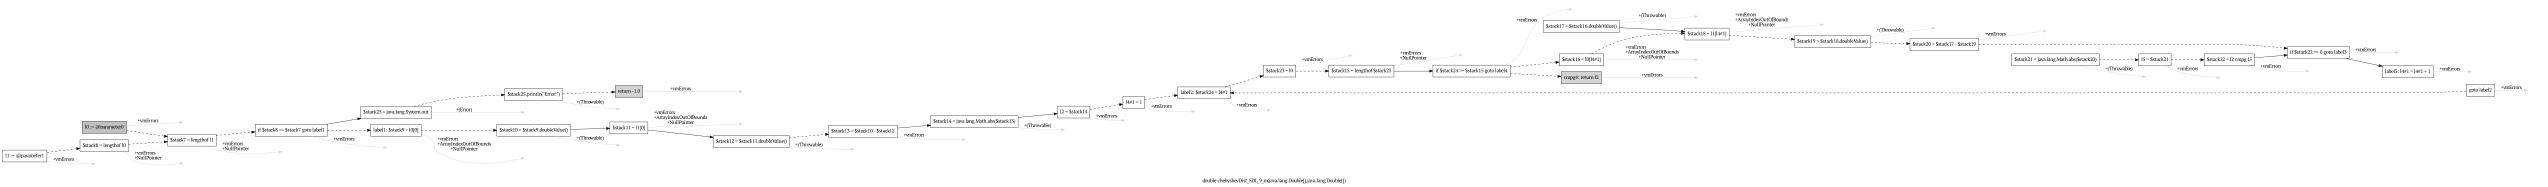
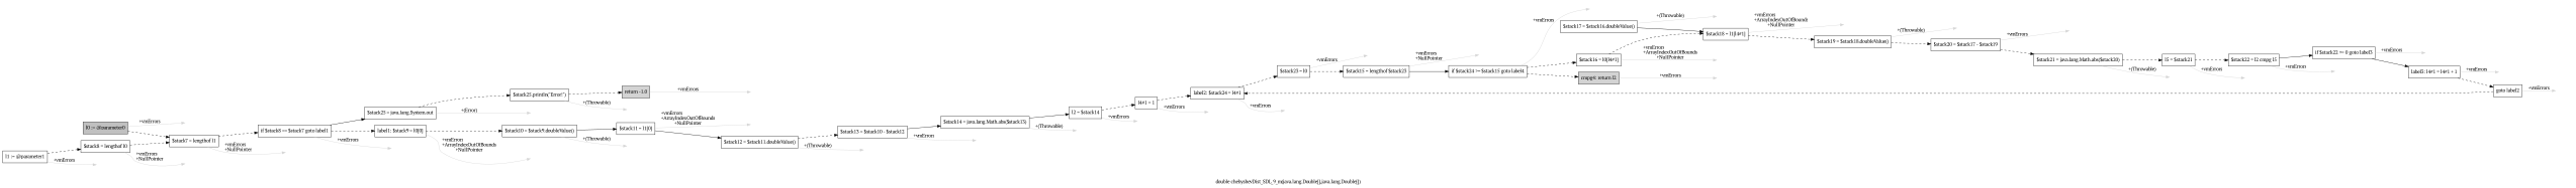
  digraph {
    fontname="PT Serif"
    label="double chebyshevDist_SDL_9_m(java.lang.Double[],java.lang.Double[])"
    rankdir=LR
    node [fontname="PT Serif" shape=box style=invis]
    edge [color=lightgray fontname="PT Serif"]
    n1 [fillcolor=gray label="l0 := @parameter0" style=filled]
    n2 [label=Esc]
    n3 [label="$stack7 = lengthof l1" style=""]
    n4 [label="l1 := @parameter1" style=""]
    n5 [label="$stack8 = lengthof l0" style=""]
    n6 [label=Esc]
    n7 [label=Esc]
    n8 [label="if $stack8 == $stack7 goto label1" style=""]
    n9 [label=Esc]
    n10 [label="$stack25 = java.lang.System.out" style=""]
    n11 [label="label1: $stack9 = l0[0]" style=""]
    n12 [label=Esc]
    n13 [label="$stack25.println(\"Error!\")" style=""]
    n14 [label=Esc]
    n15 [label="$stack10 = $stack9.doubleValue()" style=""]
    n16 [label=Esc]
    n17 [fillcolor=lightgray label="return -1.0" style=filled]
    n18 [label=Esc]
    n19 [label="$stack11 = l1[0]" style=""]
    n20 [label=Esc]
    n21 [label=Esc]
    n22 [label="$stack12 = $stack11.doubleValue()" style=""]
    n23 [label=Esc]
    n24 [label="$stack13 = $stack10 - $stack12" style=""]
    n25 [label=Esc]
    n26 [label="$stack14 = java.lang.Math.abs($stack13)" style=""]
    n27 [label=Esc]
    n28 [label="l2 = $stack14" style=""]
    n29 [label=Esc]
    n30 [label="l4#1 = 1" style=""]
    n31 [label=Esc]
    n32 [label="label2: $stack24 = l4#1" style=""]
    n33 [label=Esc]
    n34 [label="$stack23 = l0" style=""]
    n35 [label=Esc]
    n36 [label="$stack15 = lengthof $stack23" style=""]
    n37 [label=Esc]
    n38 [label="if $stack24 >= $stack15 goto label4" style=""]
    n39 [label=Esc]
    n40 [label="$stack16 = l0[l4#1]" style=""]
    n41 [fillcolor=lightgray label="cmpg4: return l2" style=filled]
    n42 [label=Esc]
    n43 [label=Esc]
    n44 [label="$stack18 = l1[l4#1]" style=""]
    n45 [label=Esc]
    n46 [label="$stack17 = $stack16.doubleValue()" style=""]
    n47 [label=Esc]
    n48 [label="$stack19 = $stack18.doubleValue()" style=""]
    n49 [label=Esc]
    n50 [label="$stack20 = $stack17 - $stack19" style=""]
    n51 [label=Esc]
    n52 [label="$stack21 = java.lang.Math.abs($stack20)" style=""]
    n53 [label=Esc]
    n54 [label="l5 = $stack21" style=""]
    n55 [label=Esc]
    n56 [label="$stack22 = l2 cmpg l5" style=""]
    n57 [label=Esc]
    n58 [label="if $stack22 >= 0 goto label3" style=""]
    n59 [label=Esc]
    n60 [label="label3: l4#1 = l4#1 + 1" style=""]
    n61 [label=Esc]
    n62 [label="goto label2" style=""]
    n63 [label=Esc]
    n64 [label=Esc]
    n1 -> n2 [label="\l+vmErrors"]
    n1 -> n3 [color=black style=dashed]
    n3 -> n8 [color=black style=dashed]
    n3 -> n9 [label="\l+vmErrors\l+NullPointer"]
    n4 -> n5 [color=black style=dashed]
    n4 -> n6 [label="\l+vmErrors"]
    n5 -> n3 [color=black style=dashed]
    n5 -> n7 [label="\l+vmErrors\l+NullPointer"]
    n8 -> n10 [color=black style=solid]
    n8 -> n11 [color=black style=dashed]
    n8 -> n12 [label="\l+vmErrors"]
    n10 -> n13 [color=black style=dashed]
    n10 -> n14 [label="\l+(Error)"]
    n11 -> n15 [color=black style=dashed]
    n11 -> n16 [label="\l+vmErrors\l+ArrayIndexOutOfBounds\l+NullPointer"]
    n13 -> n17 [color=black style=dashed]
    n13 -> n18 [label="\l+(Throwable)"]
    n15 -> n19 [color=black style=solid]
    n15 -> n20 [label="\l+(Throwable)"]
    n17 -> n21 [label="\l+vmErrors"]
    n19 -> n22 [color=black style=solid]
    n19 -> n23 [label="\l+vmErrors\l+ArrayIndexOutOfBounds\l+NullPointer"]
    n22 -> n24 [color=black style=dashed]
    n22 -> n25 [label="\l+(Throwable)"]
    n24 -> n26 [color=black style=solid]
    n24 -> n27 [label="\l+vmErrors"]
    n26 -> n28 [color=black style=solid]
    n26 -> n29 [label="\l+(Throwable)"]
    n28 -> n30 [color=black style=dashed]
    n28 -> n31 [label="\l+vmErrors"]
    n30 -> n32 [color=black style=dashed]
    n30 -> n33 [label="\l+vmErrors"]
    n32 -> n34 [color=black style=dashed]
    n32 -> n35 [label="\l+vmErrors"]
    n34 -> n36 [color=black style=dashed]
    n34 -> n37 [label="\l+vmErrors"]
    n36 -> n38 [color=black style=solid]
    n36 -> n39 [label="\l+vmErrors\l+NullPointer"]
    n38 -> n40 [color=black style=dashed]
    n38 -> n41 [color=black style=dashed]
    n38 -> n42 [label="\l+vmErrors"]
    n40 -> n43 [label="\l+vmErrors\l+ArrayIndexOutOfBounds\l+NullPointer"]
    n40 -> n44 [color=black style=dashed]
    n41 -> n45 [label="\l+vmErrors"]
    n44 -> n48 [color=black style=dashed]
    n44 -> n49 [label="\l+vmErrors\l+ArrayIndexOutOfBounds\l+NullPointer"]
    n46 -> n44 [color=black style=solid]
    n46 -> n47 [label="\l+(Throwable)"]
    n48 -> n50 [color=black style=dashed]
    n48 -> n51 [label="\l+(Throwable)"]
-   n50 -> n58 [color=black style=dashed]
+   n50 -> n52 [color=black style=dashed]
    n50 -> n53 [label="\l+vmErrors"]
    n52 -> n54 [color=black style=dashed]
    n52 -> n55 [label="\l+(Throwable)"]
    n54 -> n56 [color=black style=dashed]
    n54 -> n57 [label="\l+vmErrors"]
    n56 -> n58 [color=black style=solid]
    n56 -> n59 [label="\l+vmErrors"]
    n58 -> n60 [color=black style=solid]
    n58 -> n61 [label="\l+vmErrors"]
+   n60 -> n62 [color=black style=dashed]
    n60 -> n63 [label="\l+vmErrors"]
    n62 -> n32 [color=black style=dashed]
    n62 -> n64 [label="\l+vmErrors"]
  }
